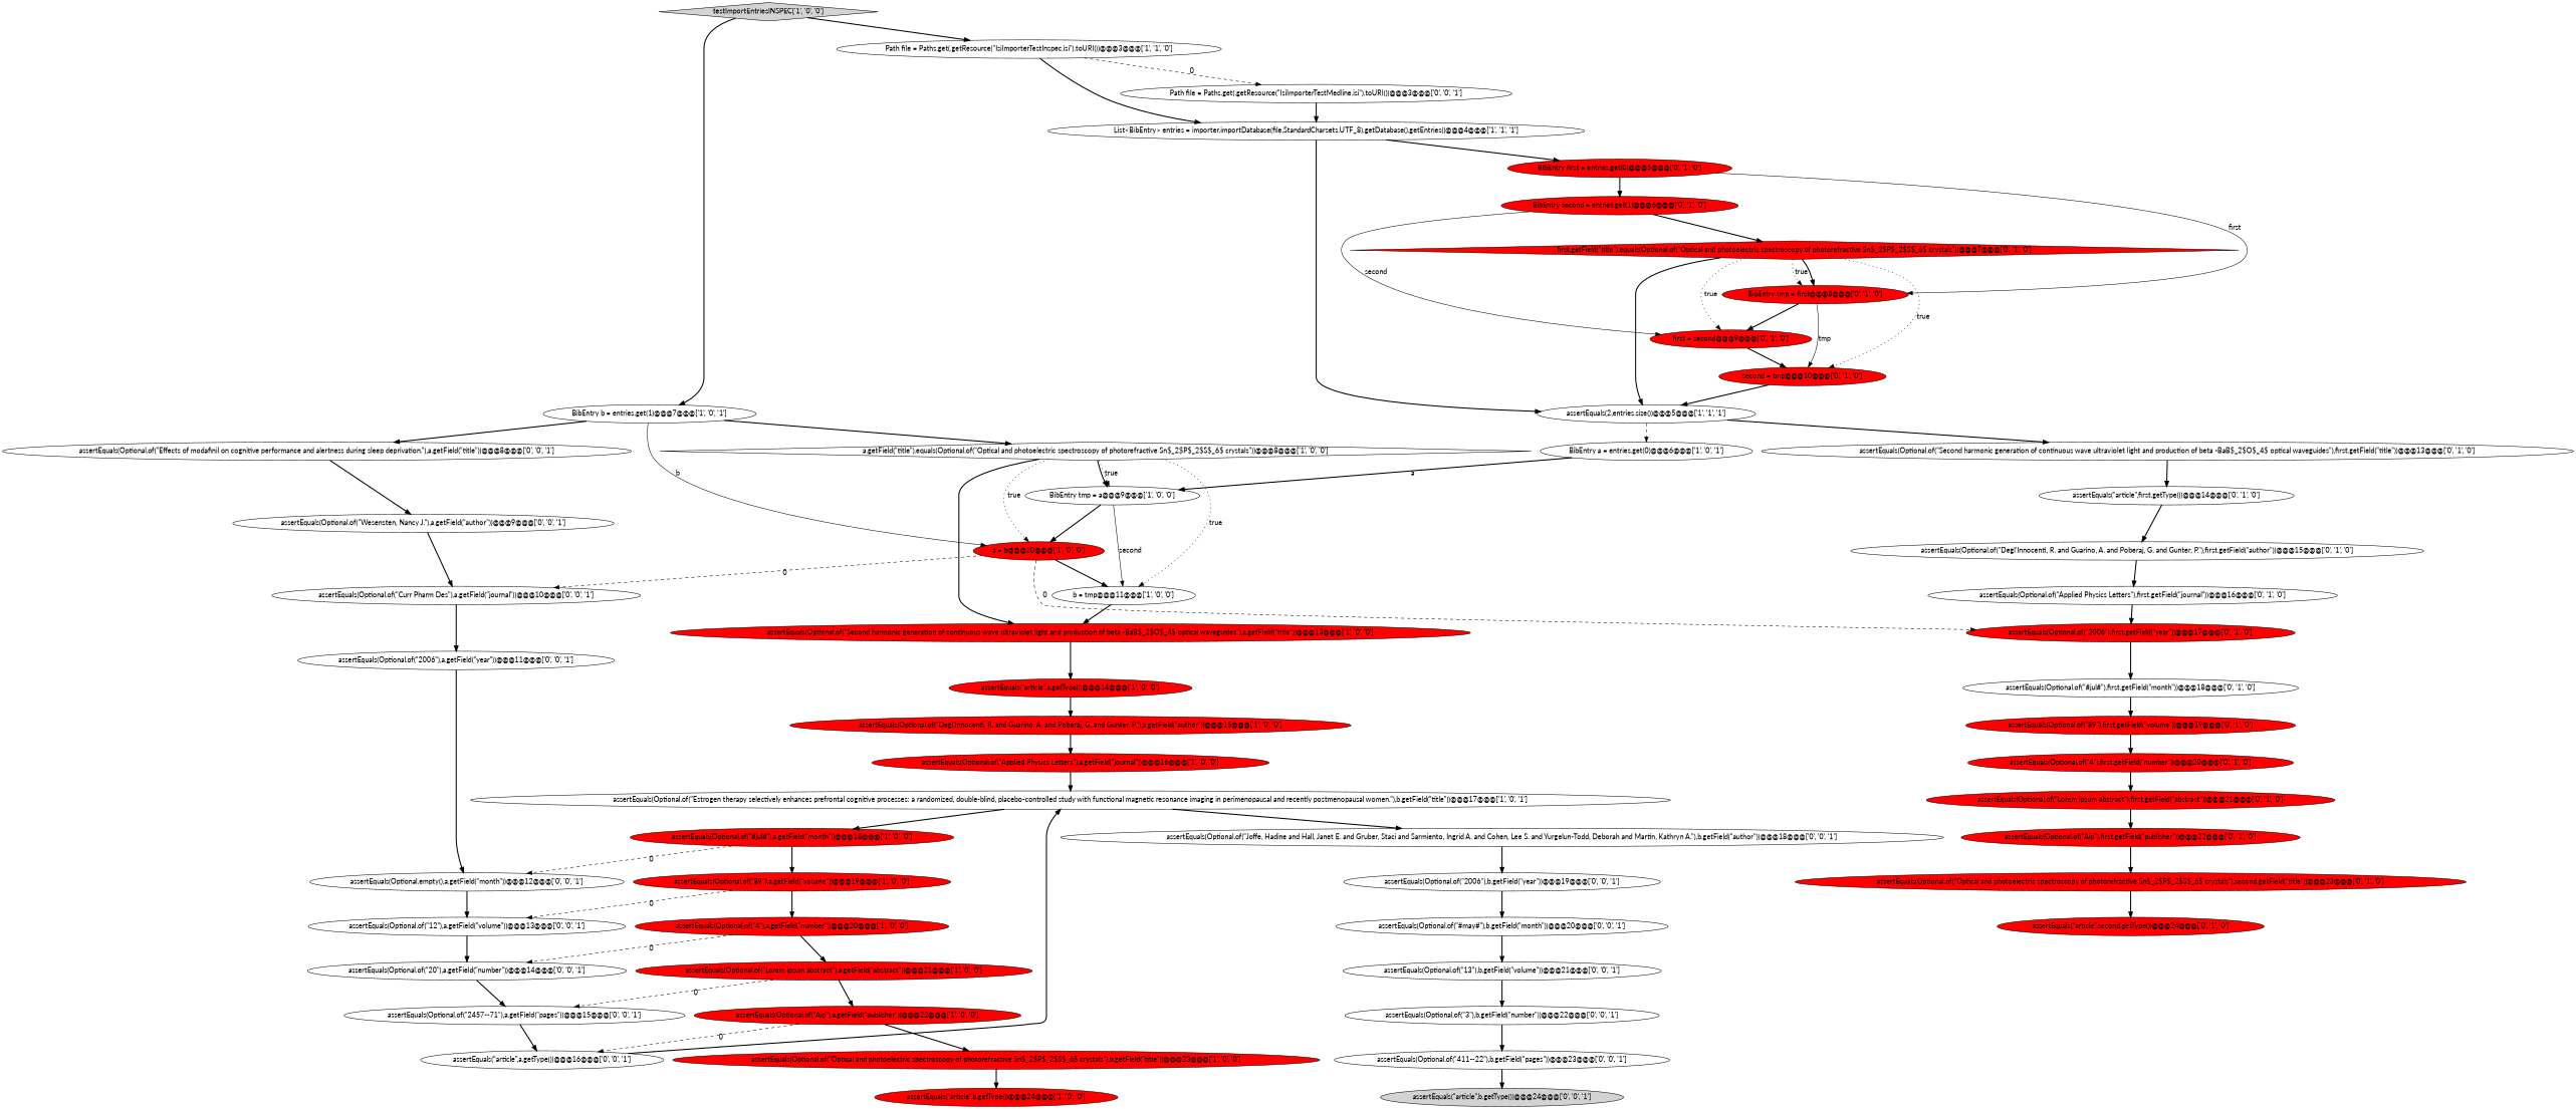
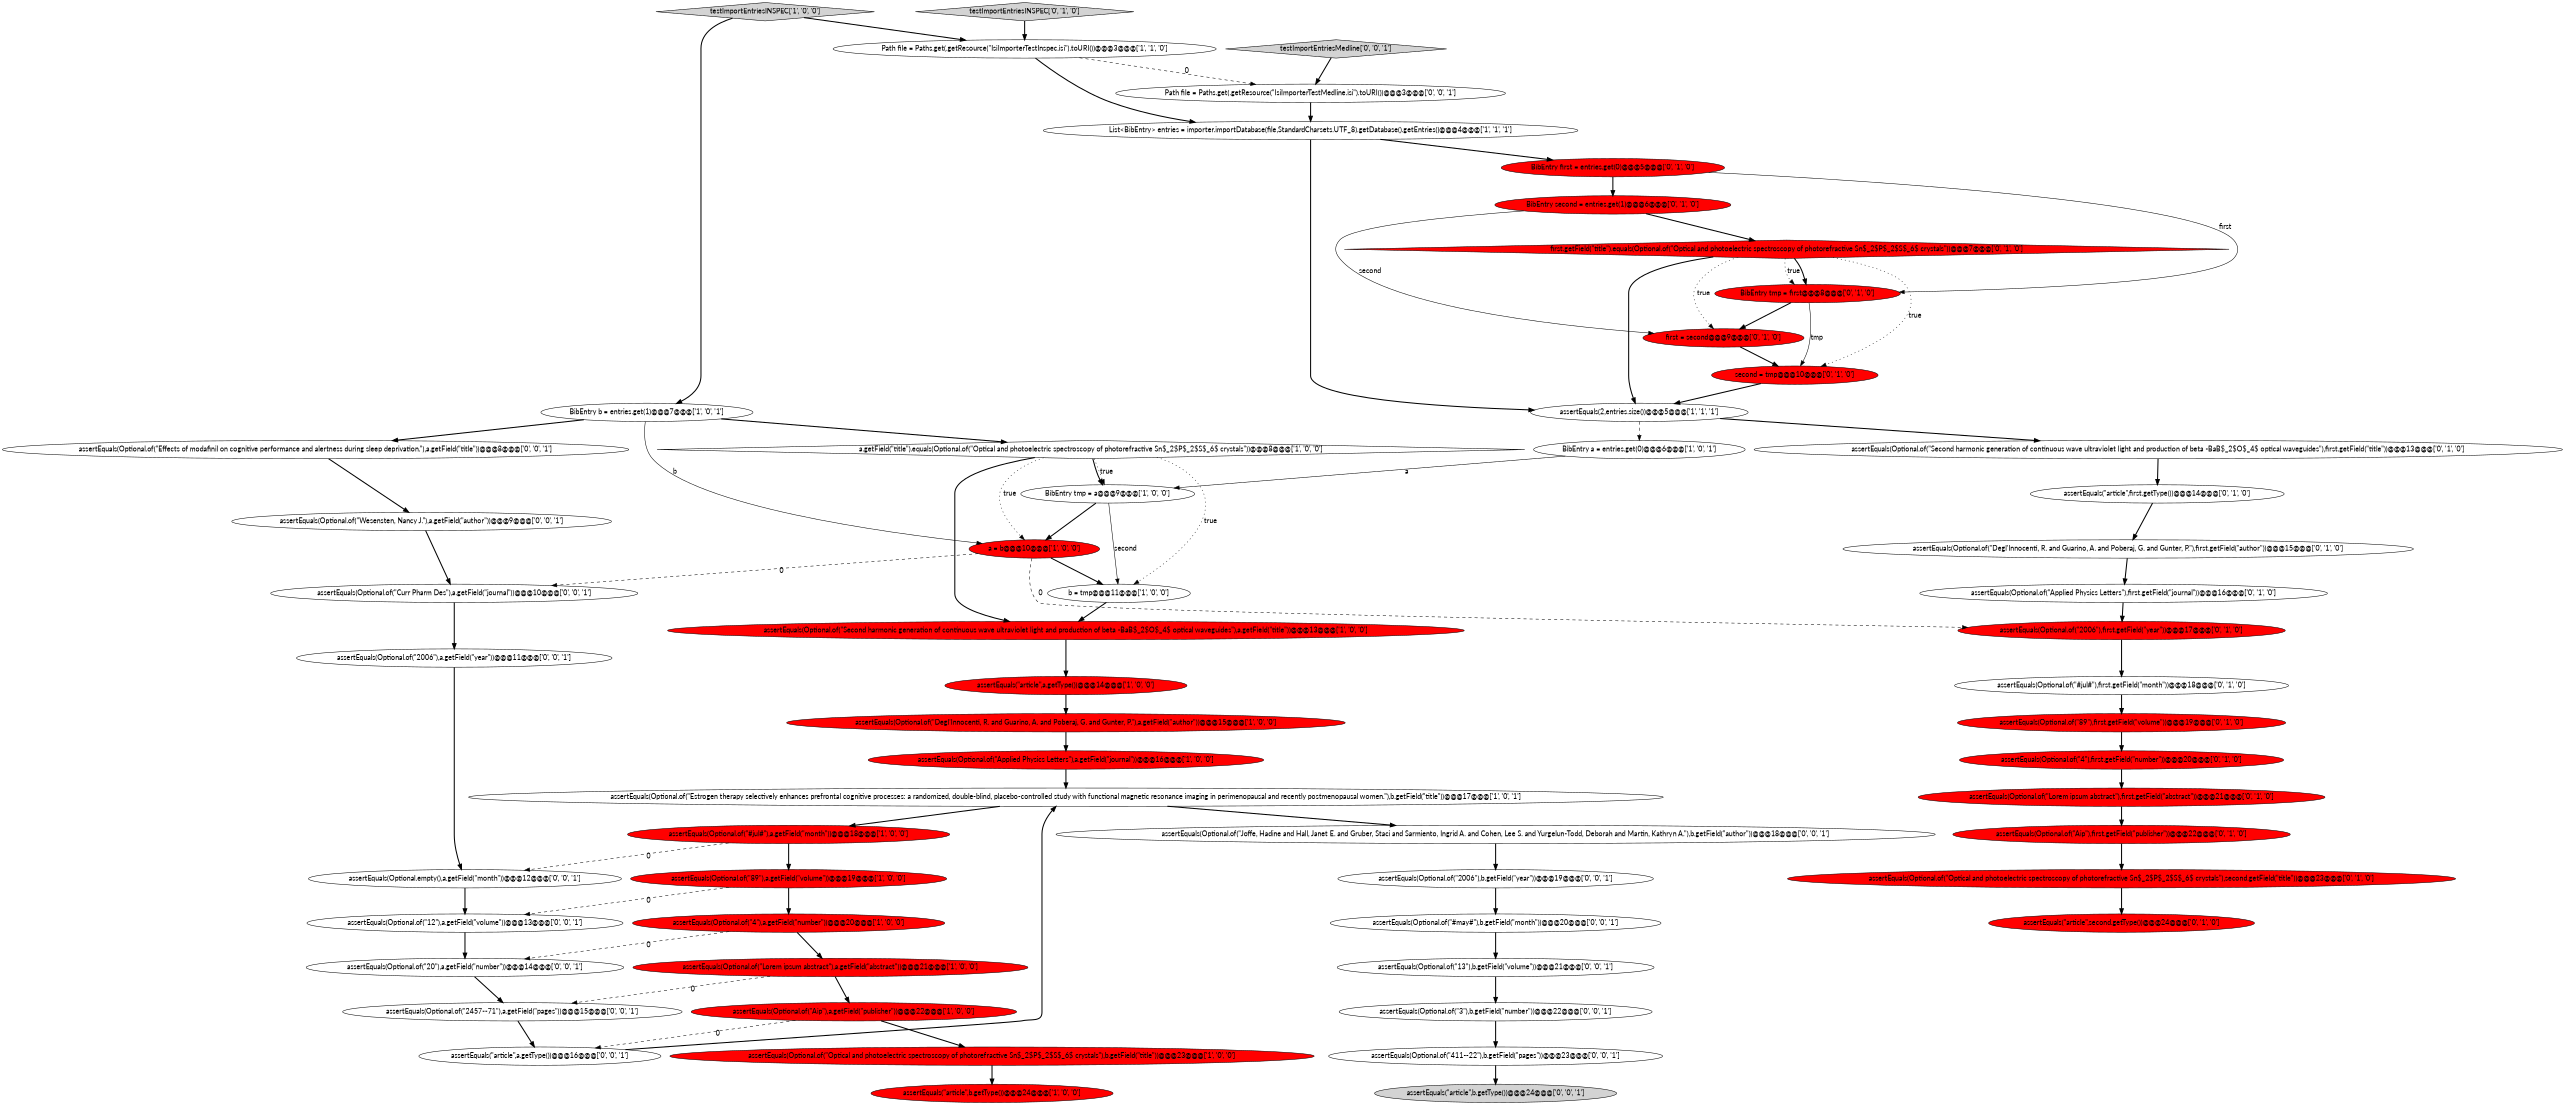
  digraph {
    fontname=Lato
    node [fillcolor=white fontname=Lato shape=ellipse style=filled]
    edge [fontname=Lato style=bold]
    n1 [label="assertEquals(Optional.of(\"Joffe, Hadine and Hall, Janet E. and Gruber, Staci and Sarmiento, Ingrid A. and Cohen, Lee S. and Yurgelun-Todd, Deborah and Martin, Kathryn A.\"),b.getField(\"author\"))@@@18@@@['0', '0', '1']"]
    n2 [label="assertEquals(Optional.of(\"2006\"),b.getField(\"year\"))@@@19@@@['0', '0', '1']"]
    n3 [label="assertEquals(Optional.of(\"#may#\"),b.getField(\"month\"))@@@20@@@['0', '0', '1']"]
    n4 [fillcolor=red label="assertEquals(Optional.of(\"Lorem ipsum abstract\"),a.getField(\"abstract\"))@@@21@@@['1', '0', '0']"]
    n5 [label="assertEquals(Optional.of(\"2457--71\"),a.getField(\"pages\"))@@@15@@@['0', '0', '1']"]
    n6 [fillcolor=red label="assertEquals(Optional.of(\"Aip\"),a.getField(\"publisher\"))@@@22@@@['1', '0', '0']"]
    n7 [label="assertEquals(\"article\",a.getType())@@@16@@@['0', '0', '1']"]
    n8 [fillcolor=red label="assertEquals(Optional.of(\"Optical and photoelectric spectroscopy of photorefractive Sn$_2$P$_2$S$_6$ crystals\"),b.getField(\"title\"))@@@23@@@['1', '0', '0']"]
    n9 [label="BibEntry tmp = a@@@9@@@['1', '0', '0']"]
    n10 [fillcolor=red label="a = b@@@10@@@['1', '0', '0']"]
    n11 [label="b = tmp@@@11@@@['1', '0', '0']"]
    n12 [label="assertEquals(Optional.of(\"Curr Pharm Des\"),a.getField(\"journal\"))@@@10@@@['0', '0', '1']"]
    n13 [fillcolor=red label="assertEquals(Optional.of(\"2006\"),first.getField(\"year\"))@@@17@@@['0', '1', '0']"]
    n14 [fillcolor=red label="assertEquals(Optional.of(\"Second harmonic generation of continuous wave ultraviolet light and production of beta -BaB$_2$O$_4$ optical waveguides\"),a.getField(\"title\"))@@@13@@@['1', '0', '0']"]
    n15 [fillcolor=red label="assertEquals(\"article\",a.getType())@@@14@@@['1', '0', '0']"]
    n16 [fillcolor=red label="assertEquals(Optional.of(\"Degl'Innocenti, R. and Guarino, A. and Poberaj, G. and Gunter, P.\"),a.getField(\"author\"))@@@15@@@['1', '0', '0']"]
    n17 [fillcolor=red label="assertEquals(Optional.of(\"Applied Physics Letters\"),a.getField(\"journal\"))@@@16@@@['1', '0', '0']"]
    n18 [fillcolor=red label="assertEquals(Optional.of(\"Optical and photoelectric spectroscopy of photorefractive Sn$_2$P$_2$S$_6$ crystals\"),second.getField(\"title\"))@@@23@@@['0', '1', '0']"]
    n19 [fillcolor=red label="assertEquals(\"article\",second.getType())@@@24@@@['0', '1', '0']"]
    n20 [fillcolor=red label="second = tmp@@@10@@@['0', '1', '0']"]
    n21 [label="assertEquals(2,entries.size())@@@5@@@['1', '1', '1']"]
    n22 [label="assertEquals(Optional.of(\"Second harmonic generation of continuous wave ultraviolet light and production of beta -BaB$_2$O$_4$ optical waveguides\"),first.getField(\"title\"))@@@13@@@['0', '1', '0']"]
    n23 [label="BibEntry a = entries.get(0)@@@6@@@['1', '0', '1']"]
    n24 [fillcolor=red label="BibEntry first = entries.get(0)@@@5@@@['0', '1', '0']"]
    n25 [fillcolor=red label="BibEntry second = entries.get(1)@@@6@@@['0', '1', '0']"]
    n26 [fillcolor=red label="BibEntry tmp = first@@@8@@@['0', '1', '0']"]
    n27 [fillcolor=red label="first = second@@@9@@@['0', '1', '0']"]
    n28 [fillcolor=red label="first.getField(\"title\").equals(Optional.of(\"Optical and photoelectric spectroscopy of photorefractive Sn$_2$P$_2$S$_6$ crystals\"))@@@7@@@['0', '1', '0']" shape=diamond]
    n29 [fillcolor=red label="assertEquals(Optional.of(\"89\"),a.getField(\"volume\"))@@@19@@@['1', '0', '0']"]
    n30 [label="assertEquals(Optional.of(\"12\"),a.getField(\"volume\"))@@@13@@@['0', '0', '1']"]
    n31 [fillcolor=red label="assertEquals(Optional.of(\"4\"),a.getField(\"number\"))@@@20@@@['1', '0', '0']"]
    n32 [label="assertEquals(Optional.of(\"20\"),a.getField(\"number\"))@@@14@@@['0', '0', '1']"]
    n33 [label="assertEquals(Optional.of(\"2006\"),a.getField(\"year\"))@@@11@@@['0', '0', '1']"]
    n34 [label="assertEquals(Optional.of(\"#jul#\"),first.getField(\"month\"))@@@18@@@['0', '1', '0']"]
    n35 [label="assertEquals(Optional.of(\"Estrogen therapy selectively enhances prefrontal cognitive processes: a randomized, double-blind, placebo-controlled study with functional magnetic resonance imaging in perimenopausal and recently postmenopausal women.\"),b.getField(\"title\"))@@@17@@@['1', '0', '1']"]
    n36 [fillcolor=red label="assertEquals(Optional.of(\"#jul#\"),a.getField(\"month\"))@@@18@@@['1', '0', '0']"]
    n37 [label="assertEquals(Optional.empty(),a.getField(\"month\"))@@@12@@@['0', '0', '1']"]
    n38 [label="BibEntry b = entries.get(1)@@@7@@@['1', '0', '1']"]
    n39 [label="assertEquals(Optional.of(\"Effects of modafinil on cognitive performance and alertness during sleep deprivation.\"),a.getField(\"title\"))@@@8@@@['0', '0', '1']"]
    n40 [label="a.getField(\"title\").equals(Optional.of(\"Optical and photoelectric spectroscopy of photorefractive Sn$_2$P$_2$S$_6$ crystals\"))@@@8@@@['1', '0', '0']" shape=diamond]
    n41 [label="assertEquals(Optional.of(\"Wesensten, Nancy J.\"),a.getField(\"author\"))@@@9@@@['0', '0', '1']"]
    n42 [fillcolor=red label="assertEquals(Optional.of(\"Lorem ipsum abstract\"),first.getField(\"abstract\"))@@@21@@@['0', '1', '0']"]
    n43 [fillcolor=red label="assertEquals(Optional.of(\"Aip\"),first.getField(\"publisher\"))@@@22@@@['0', '1', '0']"]
+   n44 [fillcolor=lightgray label="testImportEntriesINSPEC['0', '1', '0']" shape=diamond]
    n45 [label="Path file = Paths.get(.getResource(\"IsiImporterTestInspec.isi\").toURI())@@@3@@@['1', '1', '0']"]
    n46 [label="Path file = Paths.get(.getResource(\"IsiImporterTestMedline.isi\").toURI())@@@3@@@['0', '0', '1']"]
    n47 [label="List<BibEntry> entries = importer.importDatabase(file,StandardCharsets.UTF_8).getDatabase().getEntries()@@@4@@@['1', '1', '1']"]
    n48 [label="assertEquals(\"article\",first.getType())@@@14@@@['0', '1', '0']"]
    n49 [fillcolor=red label="assertEquals(Optional.of(\"4\"),first.getField(\"number\"))@@@20@@@['0', '1', '0']"]
    n50 [fillcolor=red label="assertEquals(\"article\",b.getType())@@@24@@@['1', '0', '0']"]
    n51 [fillcolor=red label="assertEquals(Optional.of(\"89\"),first.getField(\"volume\"))@@@19@@@['0', '1', '0']"]
    n52 [label="assertEquals(Optional.of(\"3\"),b.getField(\"number\"))@@@22@@@['0', '0', '1']"]
    n53 [label="assertEquals(Optional.of(\"411--22\"),b.getField(\"pages\"))@@@23@@@['0', '0', '1']"]
    n54 [fillcolor=lightgray label="assertEquals(\"article\",b.getType())@@@24@@@['0', '0', '1']"]
    n55 [label="assertEquals(Optional.of(\"Degl'Innocenti, R. and Guarino, A. and Poberaj, G. and Gunter, P.\"),first.getField(\"author\"))@@@15@@@['0', '1', '0']"]
+   n56 [fillcolor=lightgray label="testImportEntriesMedline['0', '0', '1']" shape=diamond]
    n57 [label="assertEquals(Optional.of(\"13\"),b.getField(\"volume\"))@@@21@@@['0', '0', '1']"]
    n58 [label="assertEquals(Optional.of(\"Applied Physics Letters\"),first.getField(\"journal\"))@@@16@@@['0', '1', '0']"]
    n59 [fillcolor=lightgray label="testImportEntriesINSPEC['1', '0', '0']" shape=diamond]
    n1 -> n2
    n2 -> n3
    n3 -> n57
    n4 -> n5 [label=0 style=dashed]
    n4 -> n6
    n5 -> n7
    n6 -> n7 [label=0 style=dashed]
    n6 -> n8
    n7 -> n35
    n8 -> n50
    n9 -> n10
    n9 -> n11 [label=second style=solid]
    n10 -> n11
    n10 -> n12 [label=0 style=dashed]
    n10 -> n13 [label=0 style=dashed]
    n11 -> n14
    n12 -> n33
    n13 -> n34
    n14 -> n15
    n15 -> n16
    n16 -> n17
    n17 -> n35
    n18 -> n19
    n20 -> n21
    n21 -> n22
    n21 -> n23 [style=dashed]
    n22 -> n48
-   n23 -> n9 [label=a]
+   n23 -> n9 [label=a style=solid]
    n24 -> n25
    n24 -> n26 [label=first style=solid]
    n25 -> n27 [label=second style=solid]
    n25 -> n28
    n26 -> n20 [label=tmp style=solid]
    n26 -> n27
    n27 -> n20
    n28 -> n20 [label=true style=dotted]
    n28 -> n21
    n28 -> n26 [label=true style=dotted]
    n28 -> n26
    n28 -> n27 [label=true style=dotted]
    n29 -> n30 [label=0 style=dashed]
    n29 -> n31
    n30 -> n32
    n31 -> n4
    n31 -> n32 [label=0 style=dashed]
    n32 -> n5
    n33 -> n37
    n34 -> n51
    n35 -> n1
    n35 -> n36
    n36 -> n29
    n36 -> n37 [label=0 style=dashed]
    n37 -> n30
    n38 -> n10 [label=b style=solid]
    n38 -> n39
    n38 -> n40
    n39 -> n41
    n40 -> n9
    n40 -> n9 [label=true style=dotted]
    n40 -> n10 [label=true style=dotted]
    n40 -> n11 [label=true style=dotted]
    n40 -> n14
    n41 -> n12
    n42 -> n43
    n43 -> n18
+   n44 -> n45
    n45 -> n46 [label=0 style=dashed]
    n45 -> n47
    n46 -> n47
    n47 -> n21
    n47 -> n24
    n48 -> n55
    n49 -> n42
    n51 -> n49
    n52 -> n53
    n53 -> n54
    n55 -> n58
+   n56 -> n46
    n57 -> n52
    n58 -> n13
    n59 -> n38
    n59 -> n45
  }
